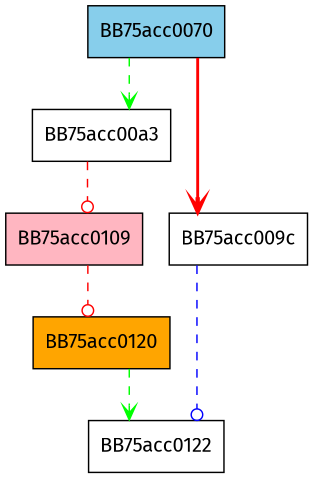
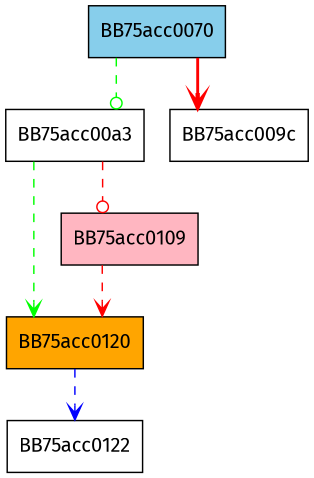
  digraph {
    fontname="Fira Sans"
    splines=ortho
    node [fillcolor=white fontname="Fira Sans" shape=box style=filled]
    edge [arrowhead=odot color=red fontname="Fira Sans" style=dashed]
    BB75acc0070 [fillcolor=skyblue]
    BB75acc00a3
    BB75acc009c
    BB75acc0120 [fillcolor=orange]
    BB75acc0109 [fillcolor=lightpink]
    BB75acc0122
-   BB75acc0070 -> BB75acc00a3 [arrowhead=vee color=green]
+   BB75acc0070 -> BB75acc00a3 [color=green]
    BB75acc0070 -> BB75acc009c [arrowhead=vee style=bold]
+   BB75acc00a3 -> BB75acc0120 [arrowhead=vee color=green]
    BB75acc00a3 -> BB75acc0109
-   BB75acc009c -> BB75acc0122 [color=blue]
-   BB75acc0120 -> BB75acc0122 [arrowhead=vee color=green]
-   BB75acc0109 -> BB75acc0120
+   BB75acc0120 -> BB75acc0122 [arrowhead=vee color=blue]
+   BB75acc0109 -> BB75acc0120 [arrowhead=vee]
  }
